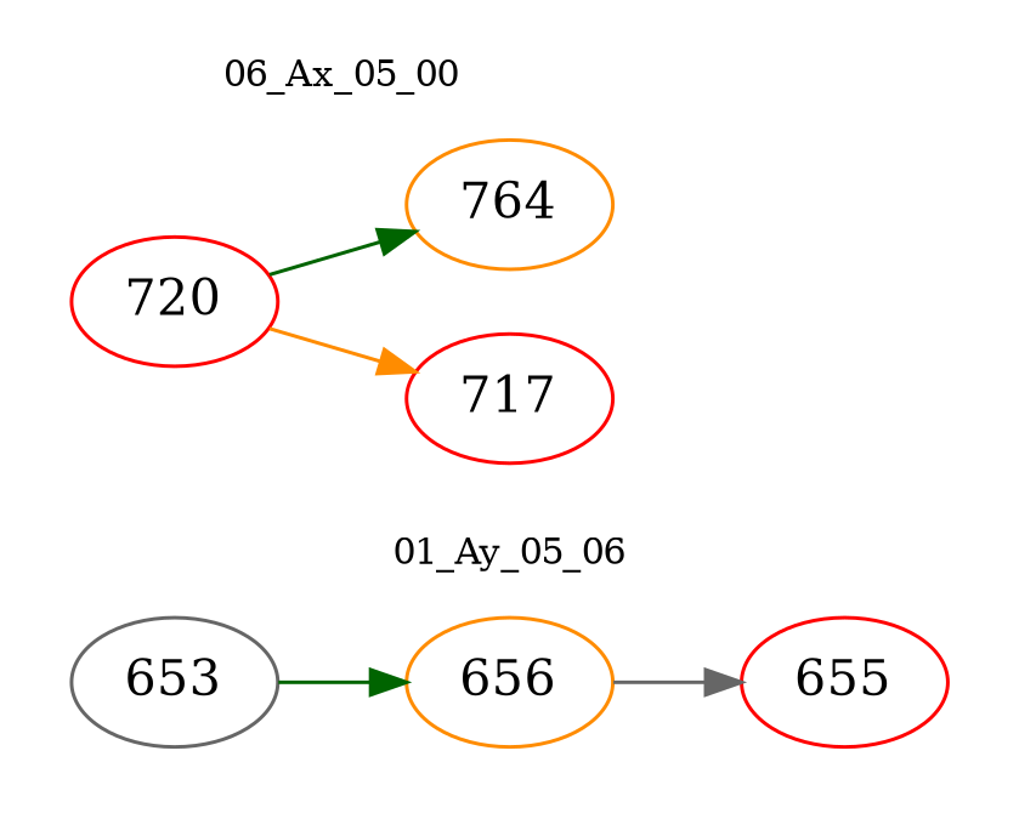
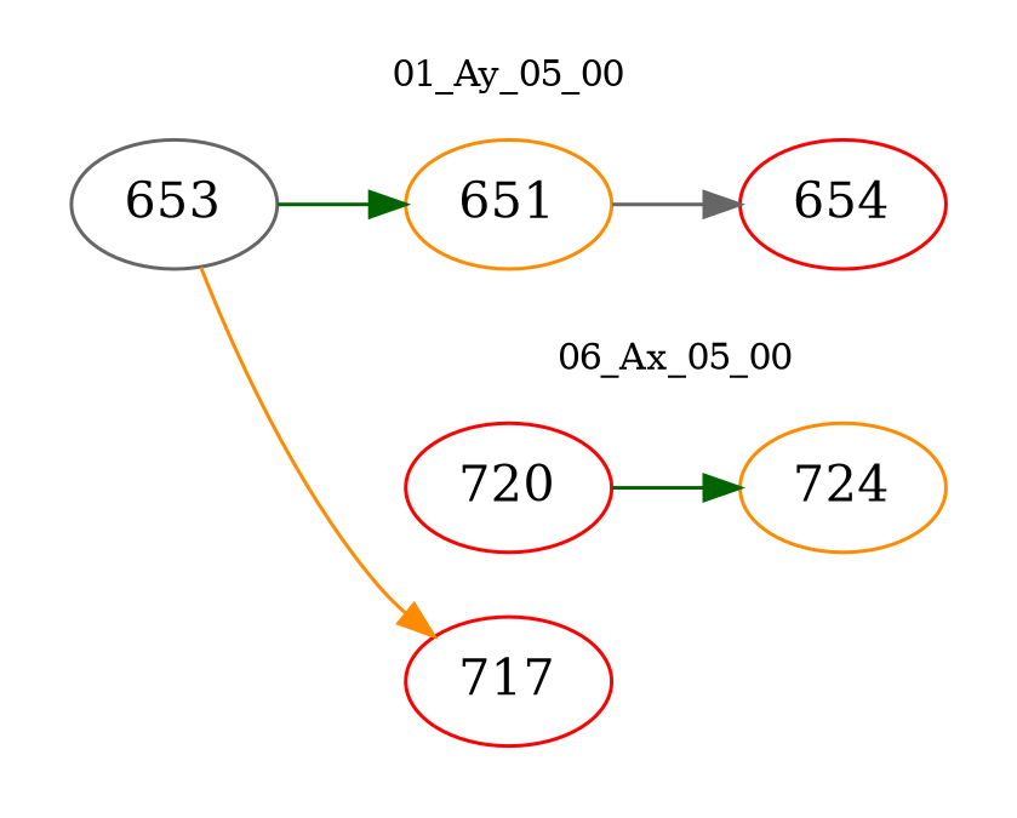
  digraph {
    rankdir=LR
    node [color=red]
    edge [color=darkgreen]
    n1 [color=gray40 label=653]
-   n2 [color=darkorange label=656]
-   n3 [label=655]
+   n2 [color=darkorange label=651]
+   n3 [label=654]
    n4 [label=720]
    n5 [label=717]
-   n6 [color=darkorange label=764]
+   n6 [color=darkorange label=724]
    subgraph cluster_1 {
      color=white
      fontsize=10
-     label="01_Ay_05_06"
+     label="01_Ay_05_00"
      n1
      n2
      n3
    }
    subgraph cluster_2 {
      color=white
      fontsize=10
      label="06_Ax_05_00"
      n4
      n5
      n6
    }
    n1 -> n2
    n2 -> n3 [color=gray40]
-   n4 -> n5 [color=darkorange]
+   n1 -> n5 [color=darkorange]
    n4 -> n6
  }
